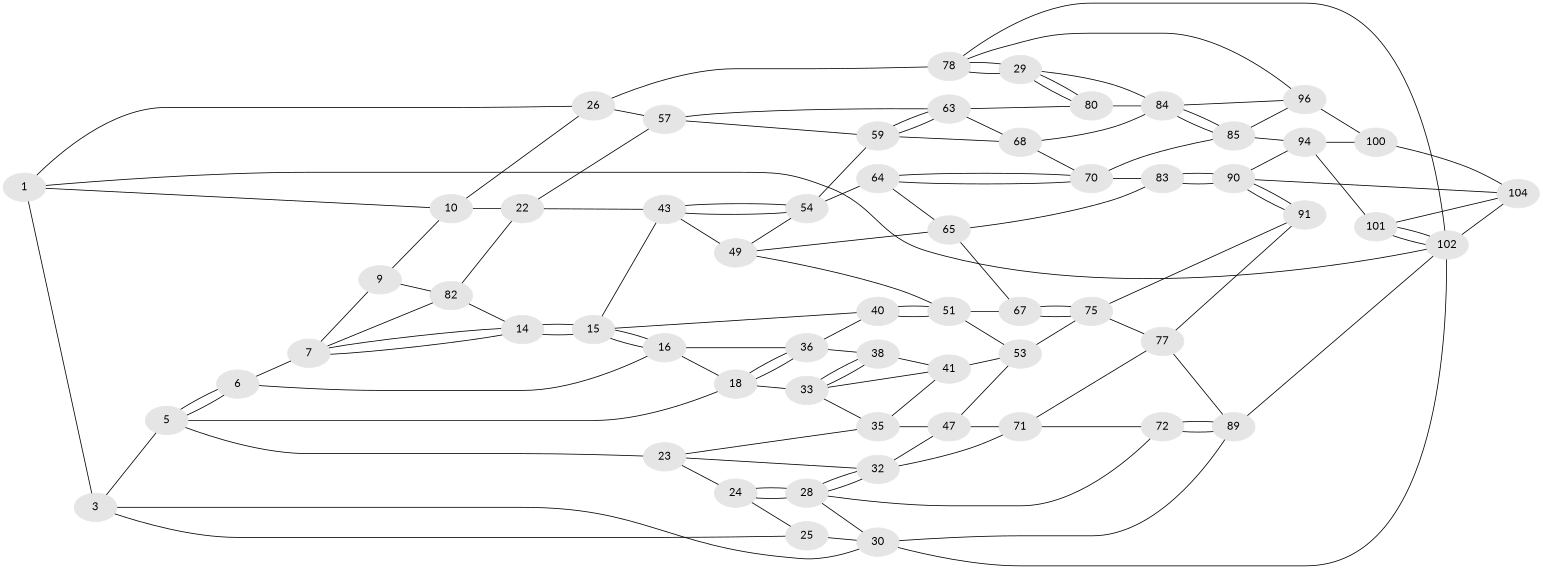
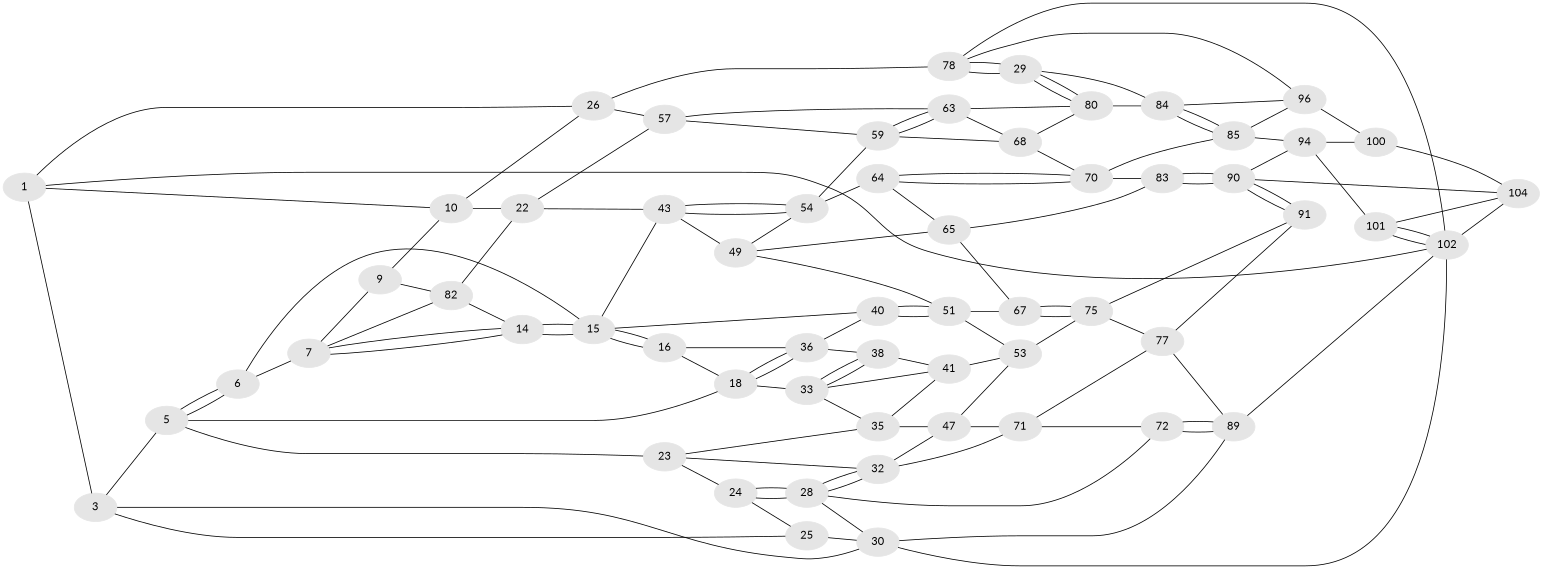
  graph {
    fontname=Lato
    rankdir=LR
    node [color=gray90 fontname=Lato style=filled]
    edge [fontname=Lato]
    1 [super="+2"]
    3 [super="+4"]
    10 [super="+21"]
    26 [super="+56"]
    102 [super="+103"]
    5 [super="+20"]
    25 [super="+27"]
    30 [super="+88"]
    22 [super="+42"]
    57 [super="+58"]
    78 [super="+98"]
    104 [super="+105"]
    6
    18 [super="+19"]
    23 [super="+31"]
    89 [super="+93"]
    7 [super="+8"]
    16 [super="+17"]
    36 [super="+37"]
    33 [super="+34"]
    24
    32 [super="+48"]
    35 [super="+46"]
    9 [super="+11"]
    n25 [label=82 super="+13"]
    14
    15 [super="+39"]
    43 [super="+44"]
    40
    51 [super="+52"]
    49 [super="+50"]
    54 [super="+55"]
    38
    41 [super="+45"]
    59 [super="+60"]
    63 [super="+73"]
    28 [super="+29"]
    47 [super="+62"]
    71 [super="+74"]
    72
    n41 [label=29]
    96 [super="+99"]
    53 [super="+61"]
    77 [super="+92"]
    67
    75 [super="+76"]
    65 [super="+66"]
    64
    83
    91 [super="+97"]
    68 [super="+69"]
    70 [super="+82"]
    80 [super="+81"]
    84 [super="+87"]
    85 [super="+86"]
    90 [super="+95"]
    94
    100
    101
    1 -- 3
    1 -- 10
    1 -- 26
    1 -- 102
    3 -- 5
    3 -- 25 [weight=2]
    3 -- 30
    10 -- 26
    10 -- 22
    26 -- 57
    26 -- 78
    102 -- 104
    5 -- 6
    5 -- 6
    5 -- 18
    5 -- 23
    25 -- 30
    30 -- 102
    30 -- 89
    22 -- 57
    22 -- 43
    57 -- 59
    57 -- 63
    78 -- 102
    78 -- n41
    78 -- n41
    78 -- 96
    6 -- 7
-   6 -- 16
+   6 -- 15
    18 -- 36
    18 -- 36
    18 -- 33
    23 -- 24
    23 -- 32
    23 -- 35
    89 -- 102
    7 -- 9
    7 -- n25
    7 -- 14
    7 -- 14
    16 -- 18
    16 -- 36
    36 -- 40
    36 -- 38
    33 -- 35
    33 -- 38
    33 -- 38
    33 -- 41
    24 -- 25
    24 -- 28
    24 -- 28
    32 -- 47
    32 -- 71
    35 -- 41
    35 -- 47
    9 -- 10
    9 -- n25
    n25 -- 22
    n25 -- 14
    14 -- 15
    14 -- 15
    15 -- 16
    15 -- 16
    15 -- 43
    15 -- 40
    43 -- 49
    43 -- 54
    43 -- 54
    40 -- 51
    40 -- 51
    51 -- 53
    51 -- 67
    49 -- 51
    49 -- 54
    49 -- 65
    54 -- 59
    54 -- 64
    38 -- 41
    41 -- 53
    59 -- 63
    59 -- 63
    59 -- 68
    63 -- 68
    63 -- 80
    28 -- 30
    28 -- 32
    28 -- 32
    28 -- 72
    47 -- 71
    47 -- 53
    71 -- 72
    71 -- 77
    72 -- 89
    72 -- 89
    n41 -- 80
    n41 -- 80
    n41 -- 84
    96 -- 100
    53 -- 75
    77 -- 89
    77 -- 91
    67 -- 75
    67 -- 75
    75 -- 77
    75 -- 91
    65 -- 67
    65 -- 83
    64 -- 65
    64 -- 70
    64 -- 70
    83 -- 90
    83 -- 90
    68 -- 70
-   68 -- 84
+   68 -- 80
    70 -- 83
    70 -- 85
    80 -- 84
    84 -- 96
    84 -- 85
    84 -- 85
    85 -- 96
    85 -- 94
    90 -- 104
    90 -- 91
    90 -- 91
    90 -- 94
    94 -- 100
    94 -- 101
    100 -- 104
    101 -- 102
    101 -- 102
    101 -- 104
  }
